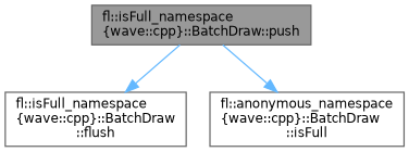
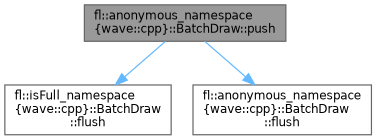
  digraph {
    rankdir=TB
    node [color=grey40 fillcolor=white fontname=Helvetica fontsize=10 shape=box style=filled]
    edge [color=steelblue1 fontname=Helvetica fontsize=10 labelfontname=Helvetica labelfontsize=10 style=solid]
-   n1 [color=gray40 fillcolor=grey60 fontcolor=black height=0.2 label="fl::isFull_namespace\l\{wave::cpp\}::BatchDraw::push" width=0.4]
+   n1 [color=gray40 fillcolor=grey60 fontcolor=black height=0.2 label="fl::anonymous_namespace\l\{wave::cpp\}::BatchDraw::push" width=0.4]
    n2 [height=0.2 label="fl::isFull_namespace\l\{wave::cpp\}::BatchDraw\l::flush" width=0.4]
-   n3 [height=0.2 label="fl::anonymous_namespace\l\{wave::cpp\}::BatchDraw\l::isFull" width=0.4]
+   n3 [height=0.2 label="fl::anonymous_namespace\l\{wave::cpp\}::BatchDraw\l::flush" width=0.4]
    n1 -> n2
    n1 -> n3
  }
